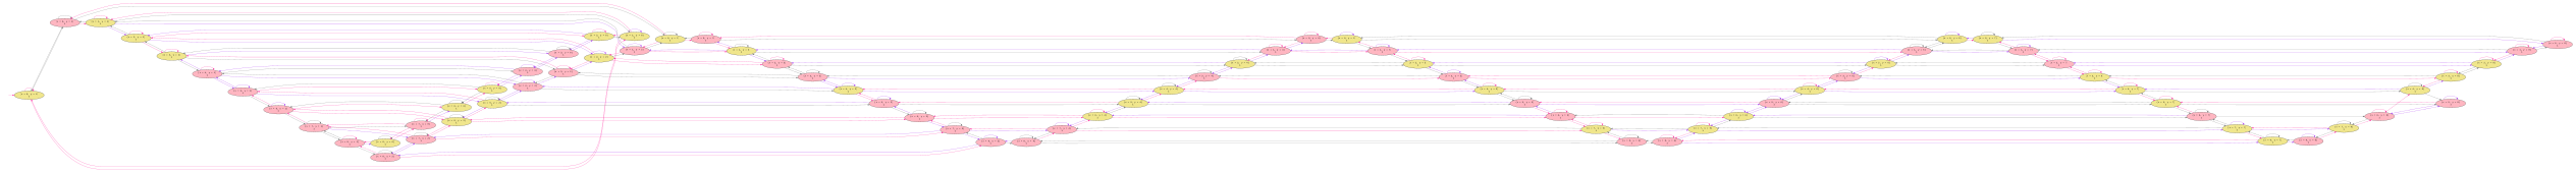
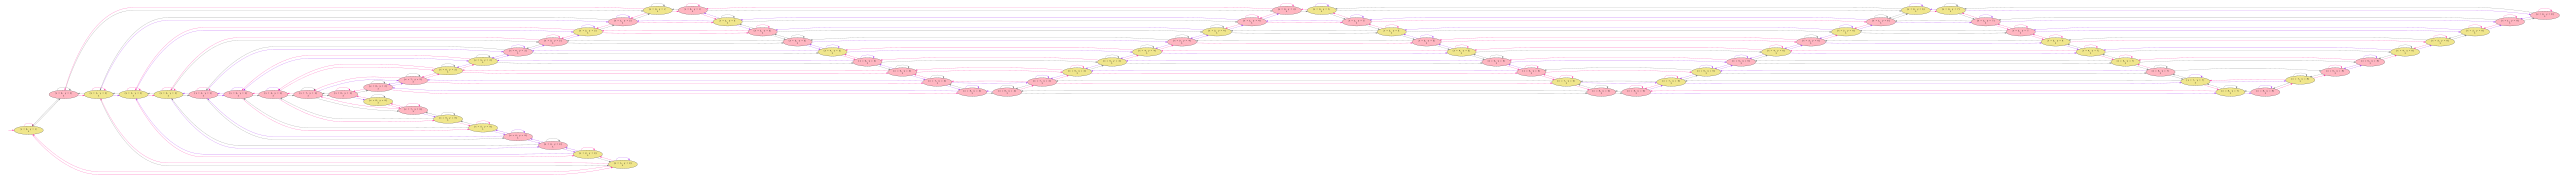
  digraph {
    fontname="Liberation Mono"
    rankdir=LR
    node [fontname="Liberation Mono" style=filled fillcolor=lightpink]
    edge [color=gray40 fontname="Liberation Mono"]
    I [style=invis width=0 fillcolor=""]
    n2 [fillcolor=khaki label="(x = 0, y = 0)\n1"]
    n3 [label="(x = 0, y = 1)\n1"]
    n4 [fillcolor=khaki label="(x = 1, y = 0)\n1"]
    n5 [fillcolor=khaki label="(x = 0, y = 2)\n1"]
    n6 [fillcolor=khaki label="(x = 1, y = 1)\n1"]
    n7 [fillcolor=khaki label="(x = 2, y = 0)\n1"]
    n8 [label="(x = 0, y = 3)\n1"]
    n9 [label="(x = 1, y = 2)\n1"]
    n10 [fillcolor=khaki label="(x = 2, y = 1)\n1"]
    n11 [label="(x = 3, y = 0)\n1"]
    n12 [label="(x = 0, y = 4)\n1"]
    n13 [fillcolor=khaki label="(x = 1, y = 3)\n1"]
    n14 [fillcolor=khaki label="(x = 2, y = 2)\n1"]
    n15 [fillcolor=khaki label="(x = 3, y = 1)\n1"]
    n16 [label="(x = 4, y = 0)\n1"]
    n17 [fillcolor=khaki label="(x = 0, y = 5)\n1"]
    n18 [label="(x = 1, y = 4)\n1"]
    n19 [label="(x = 2, y = 3)\n1"]
    n20 [label="(x = 3, y = 2)\n1"]
    n21 [label="(x = 4, y = 1)\n1"]
    n22 [fillcolor=khaki label="(x = 5, y = 0)\n1"]
    n23 [fillcolor=khaki label="(x = 0, y = 6)\n1"]
    n24 [label="(x = 1, y = 5)\n1"]
    n25 [fillcolor=khaki label="(x = 2, y = 4)\n1"]
    n26 [label="(x = 3, y = 3)\n1"]
    n27 [label="(x = 4, y = 2)\n1"]
    n28 [label="(x = 5, y = 1)\n1"]
    n29 [fillcolor=khaki label="(x = 6, y = 0)\n1"]
    n30 [fillcolor=khaki label="(x = 0, y = 7)\n1"]
    n31 [label="(x = 1, y = 6)\n1"]
    n32 [fillcolor=khaki label="(x = 2, y = 5)\n1"]
    n33 [label="(x = 3, y = 4)\n1"]
    n34 [fillcolor=khaki label="(x = 4, y = 3)\n1"]
    n35 [fillcolor=khaki label="(x = 5, y = 2)\n1"]
    n36 [label="(x = 6, y = 1)\n1"]
    n37 [label="(x = 7, y = 0)\n1"]
    n38 [label="(x = 0, y = 8)\n1"]
    n39 [label="(x = 1, y = 7)\n1"]
    n40 [fillcolor=khaki label="(x = 2, y = 6)\n1"]
    n41 [label="(x = 3, y = 5)\n1"]
    n42 [fillcolor=khaki label="(x = 4, y = 4)\n1"]
    n43 [label="(x = 5, y = 3)\n1"]
    n44 [fillcolor=khaki label="(x = 6, y = 2)\n1"]
    n45 [label="(x = 7, y = 1)\n1"]
    n46 [fillcolor=khaki label="(x = 8, y = 0)\n1"]
    n47 [label="(x = 1, y = 8)\n1"]
    n48 [label="(x = 2, y = 7)\n1"]
    n49 [label="(x = 3, y = 6)\n1"]
    n50 [fillcolor=khaki label="(x = 4, y = 5)\n1"]
    n51 [fillcolor=khaki label="(x = 5, y = 4)\n1"]
    n52 [label="(x = 6, y = 3)\n1"]
    n53 [label="(x = 7, y = 2)\n1"]
    n54 [label="(x = 8, y = 1)\n1"]
    n55 [fillcolor=khaki label="(x = 2, y = 8)\n1"]
    n56 [fillcolor=khaki label="(x = 3, y = 9)\n1"]
    n57 [fillcolor=khaki label="(x = 4, y = 6)\n1"]
    n58 [label="(x = 5, y = 5)\n1"]
    n59 [fillcolor=khaki label="(x = 6, y = 4)\n1"]
    n60 [label="(x = 7, y = 3)\n1"]
    n61 [label="(x = 8, y = 2)\n1"]
    n62 [fillcolor=khaki label="(x = 3, y = 8)\n1"]
    n63 [fillcolor=khaki label="(x = 4, y = 7)\n1"]
    n64 [label="(x = 5, y = 6)\n1"]
    n65 [label="(x = 6, y = 5)\n1"]
    n66 [label="(x = 7, y = 4)\n1"]
    n67 [label="(x = 8, y = 3)\n1"]
    n68 [fillcolor=khaki label="(x = 4, y = 8)\n1"]
    n69 [fillcolor=khaki label="(x = 5, y = 7)\n1"]
    n70 [fillcolor=khaki label="(x = 6, y = 6)\n1"]
    n71 [fillcolor=khaki label="(x = 7, y = 5)\n1"]
    n72 [label="(x = 8, y = 4)\n1"]
    n73 [label="(x = 5, y = 8)\n1"]
    n74 [label="(x = 6, y = 7)\n1"]
    n75 [fillcolor=khaki label="(x = 7, y = 6)\n1"]
    n76 [label="(x = 8, y = 5)\n1"]
    n77 [label="(x = 6, y = 8)\n1"]
    n78 [fillcolor=khaki label="(x = 7, y = 7)\n1"]
    n79 [label="(x = 8, y = 6)\n1"]
    n80 [fillcolor=khaki label="(x = 7, y = 8)\n1"]
    n81 [fillcolor=khaki label="(x = 8, y = 7)\n1"]
    n82 [label="(x = 8, y = 8)\n1"]
    I -> n2 [color=deeppink]
    n2 -> n2 [color=deeppink]
    n2 -> n3
    n2 -> n4 [color=deeppink]
    n3 -> n2
    n3 -> n3
    n3 -> n5
    n3 -> n6 [color=deeppink]
    n4 -> n2 [color=deeppink]
    n4 -> n4 [color=purple]
    n4 -> n6 [color=deeppink]
    n4 -> n7 [color=deeppink]
    n5 -> n3 [color=deeppink]
    n5 -> n5
    n5 -> n8 [color=deeppink]
    n5 -> n9 [color=deeppink]
    n6 -> n3
    n6 -> n4
    n6 -> n6 [color=deeppink]
    n6 -> n9 [color=purple]
    n6 -> n10 [color=purple]
    n7 -> n4
    n7 -> n7 [color=deeppink]
    n7 -> n10 [color=purple]
    n7 -> n11 [color=purple]
    n8 -> n5
    n8 -> n8 [color=deeppink]
    n8 -> n12
    n8 -> n13 [color=deeppink]
    n9 -> n5
    n9 -> n6
    n9 -> n9 [color=purple]
    n9 -> n13 [color=deeppink]
    n9 -> n14 [color=deeppink]
    n10 -> n6
    n10 -> n7 [color=deeppink]
    n10 -> n10 [color=deeppink]
    n10 -> n14 [color=purple]
    n10 -> n15 [color=deeppink]
    n11 -> n7 [color=purple]
    n11 -> n11
    n11 -> n15
    n11 -> n16 [color=purple]
    n12 -> n8 [color=deeppink]
    n12 -> n12 [color=deeppink]
    n12 -> n17
    n12 -> n18 [color=deeppink]
    n13 -> n8 [color=purple]
    n13 -> n9 [color=purple]
    n13 -> n13
    n13 -> n18
    n13 -> n19 [color=purple]
    n14 -> n9
    n14 -> n10 [color=deeppink]
    n14 -> n14 [color=purple]
    n14 -> n19 [color=deeppink]
    n14 -> n20 [color=deeppink]
    n15 -> n10
    n15 -> n11 [color=purple]
    n15 -> n15 [color=deeppink]
    n15 -> n20
    n15 -> n21
    n16 -> n11 [color=purple]
    n16 -> n16 [color=purple]
    n16 -> n21 [color=purple]
    n16 -> n22 [color=purple]
    n17 -> n12 [color=deeppink]
    n17 -> n17 [color=purple]
    n17 -> n23
    n17 -> n24
    n18 -> n12 [color=purple]
    n18 -> n13 [color=purple]
    n18 -> n18 [color=deeppink]
    n18 -> n24 [color=deeppink]
    n18 -> n25 [color=deeppink]
    n19 -> n13
    n19 -> n14 [color=deeppink]
    n19 -> n19 [color=deeppink]
    n19 -> n25
    n19 -> n26
    n20 -> n14 [color=purple]
    n20 -> n15 [color=deeppink]
    n20 -> n20 [color=deeppink]
    n20 -> n26
    n20 -> n27
    n21 -> n15 [color=purple]
    n21 -> n16
    n21 -> n21 [color=deeppink]
    n21 -> n27 [color=purple]
    n21 -> n28 [color=purple]
    n22 -> n16 [color=purple]
    n22 -> n22 [color=deeppink]
    n22 -> n28
    n22 -> n29
    n23 -> n17
    n23 -> n23 [color=purple]
    n23 -> n30 [color=deeppink]
    n23 -> n31
    n24 -> n17 [color=deeppink]
    n24 -> n18 [color=purple]
    n24 -> n24 [color=purple]
    n24 -> n31 [color=deeppink]
    n24 -> n32
    n25 -> n18 [color=purple]
    n25 -> n19 [color=purple]
    n25 -> n25
    n25 -> n32
    n25 -> n33 [color=purple]
    n26 -> n19
    n26 -> n20
    n26 -> n26
    n26 -> n33 [color=purple]
    n26 -> n34 [color=purple]
    n27 -> n20 [color=purple]
    n27 -> n21
    n27 -> n27 [color=purple]
    n27 -> n34
    n27 -> n35 [color=purple]
    n28 -> n21 [color=purple]
    n28 -> n22 [color=deeppink]
    n28 -> n28 [color=purple]
    n28 -> n35 [color=purple]
    n28 -> n36
    n29 -> n22 [color=deeppink]
    n29 -> n29
    n29 -> n36
    n29 -> n37
    n30 -> n23 [color=purple]
    n30 -> n30
    n30 -> n38 [color=purple]
    n30 -> n39
    n31 -> n23
    n31 -> n24 [color=purple]
    n31 -> n31
    n31 -> n39 [color=purple]
    n31 -> n40 [color=deeppink]
    n32 -> n24 [color=deeppink]
    n32 -> n25
    n32 -> n32 [color=deeppink]
    n32 -> n40
    n32 -> n41
    n33 -> n25 [color=purple]
    n33 -> n26
    n33 -> n33
    n33 -> n41 [color=deeppink]
    n33 -> n42 [color=purple]
    n34 -> n26 [color=purple]
    n34 -> n27 [color=purple]
    n34 -> n34 [color=purple]
    n34 -> n42 [color=purple]
    n34 -> n43 [color=deeppink]
    n35 -> n27 [color=purple]
    n35 -> n28 [color=deeppink]
    n35 -> n35
    n35 -> n43
    n35 -> n44 [color=purple]
    n36 -> n28 [color=deeppink]
    n36 -> n29 [color=deeppink]
    n36 -> n36 [color=purple]
    n36 -> n44 [color=deeppink]
    n36 -> n45
    n37 -> n29 [color=purple]
    n37 -> n37 [color=deeppink]
    n37 -> n45 [color=deeppink]
    n37 -> n46 [color=deeppink]
    n38 -> n30
    n38 -> n38 [color=deeppink]
    n38 -> n47 [color=purple]
    n39 -> n30 [color=deeppink]
    n39 -> n31
    n39 -> n39 [color=purple]
    n39 -> n47 [color=purple]
    n39 -> n48 [color=deeppink]
    n40 -> n31 [color=purple]
    n40 -> n32 [color=purple]
    n40 -> n40 [color=purple]
    n40 -> n48
    n40 -> n49 [color=purple]
    n41 -> n32 [color=purple]
    n41 -> n33
    n41 -> n41 [color=purple]
    n41 -> n49 [color=deeppink]
    n41 -> n50
    n42 -> n33 [color=deeppink]
    n42 -> n34 [color=deeppink]
    n42 -> n42
    n42 -> n50 [color=purple]
    n42 -> n51 [color=purple]
    n43 -> n34 [color=deeppink]
    n43 -> n35 [color=purple]
    n43 -> n43 [color=purple]
    n43 -> n51
    n43 -> n52
    n44 -> n35 [color=deeppink]
    n44 -> n36 [color=deeppink]
    n44 -> n44
    n44 -> n52 [color=deeppink]
    n44 -> n53 [color=deeppink]
    n45 -> n36 [color=deeppink]
    n45 -> n37
    n45 -> n45
    n45 -> n53 [color=purple]
    n45 -> n54
    n46 -> n37 [color=deeppink]
    n46 -> n46
    n46 -> n54 [color=deeppink]
    n47 -> n38
    n47 -> n39
    n47 -> n47 [color=deeppink]
    n47 -> n55 [color=deeppink]
    n48 -> n39 [color=deeppink]
    n48 -> n40
    n48 -> n48 [color=deeppink]
    n48 -> n55 [color=purple]
    n48 -> n56 [color=deeppink]
    n49 -> n40 [color=deeppink]
    n49 -> n41 [color=deeppink]
    n49 -> n49
    n49 -> n56 [color=purple]
    n49 -> n57 [color=purple]
    n50 -> n41 [color=purple]
    n50 -> n42 [color=deeppink]
    n50 -> n50 [color=deeppink]
    n50 -> n57
    n50 -> n58
    n51 -> n42 [color=deeppink]
    n51 -> n43 [color=deeppink]
    n51 -> n51
    n51 -> n58
    n51 -> n59 [color=purple]
    n52 -> n43 [color=purple]
    n52 -> n44 [color=deeppink]
    n52 -> n52
    n52 -> n59 [color=deeppink]
    n52 -> n60 [color=purple]
    n53 -> n44 [color=deeppink]
    n53 -> n45 [color=deeppink]
    n53 -> n53
    n53 -> n60 [color=deeppink]
    n53 -> n61 [color=purple]
    n54 -> n45
    n54 -> n46 [color=purple]
    n54 -> n54 [color=deeppink]
    n54 -> n61
    n55 -> n47 [color=purple]
    n55 -> n48 [color=purple]
    n55 -> n55 [color=deeppink]
    n55 -> n62
    n56 -> n48 [color=deeppink]
    n56 -> n49
    n56 -> n56 [color=deeppink]
    n56 -> n62 [color=deeppink]
    n56 -> n63 [color=purple]
    n57 -> n49 [color=purple]
    n57 -> n50 [color=deeppink]
    n57 -> n57 [color=deeppink]
    n57 -> n63 [color=purple]
    n57 -> n64 [color=purple]
    n58 -> n50
    n58 -> n51 [color=purple]
    n58 -> n58
    n58 -> n64 [color=purple]
    n58 -> n65 [color=deeppink]
    n59 -> n51
    n59 -> n52 [color=deeppink]
    n59 -> n59 [color=deeppink]
    n59 -> n65 [color=deeppink]
    n59 -> n66 [color=purple]
    n60 -> n52 [color=deeppink]
    n60 -> n53 [color=purple]
    n60 -> n60
    n60 -> n66 [color=purple]
    n60 -> n67 [color=purple]
    n61 -> n53 [color=purple]
    n61 -> n54 [color=deeppink]
    n61 -> n61
    n61 -> n67 [color=deeppink]
    n62 -> n55
    n62 -> n56
    n62 -> n62 [color=deeppink]
    n62 -> n68 [color=deeppink]
    n63 -> n56
    n63 -> n57 [color=deeppink]
    n63 -> n63 [color=deeppink]
    n63 -> n68
    n63 -> n69 [color=deeppink]
    n64 -> n57
    n64 -> n58 [color=deeppink]
    n64 -> n64 [color=purple]
    n64 -> n69
    n64 -> n70 [color=purple]
    n65 -> n58 [color=purple]
    n65 -> n59 [color=purple]
    n65 -> n65 [color=deeppink]
    n65 -> n70 [color=deeppink]
    n65 -> n71 [color=deeppink]
    n66 -> n59 [color=deeppink]
    n66 -> n60 [color=deeppink]
    n66 -> n66 [color=purple]
    n66 -> n71 [color=deeppink]
    n66 -> n72
    n67 -> n60
    n67 -> n61 [color=purple]
    n67 -> n67 [color=purple]
    n67 -> n72
    n68 -> n62 [color=purple]
    n68 -> n63 [color=purple]
    n68 -> n68
    n68 -> n73
    n69 -> n63
    n69 -> n64
    n69 -> n69 [color=deeppink]
    n69 -> n73
    n69 -> n74
    n70 -> n64 [color=purple]
    n70 -> n65
    n70 -> n70 [color=purple]
    n70 -> n74
    n70 -> n75 [color=purple]
    n71 -> n65 [color=deeppink]
    n71 -> n66
    n71 -> n71 [color=deeppink]
    n71 -> n75 [color=purple]
    n71 -> n76 [color=deeppink]
    n72 -> n66 [color=deeppink]
    n72 -> n67 [color=purple]
    n72 -> n72
    n72 -> n76
-   n77 -> n68 [color=deeppink]
+   n73 -> n68 [color=deeppink]
    n73 -> n69 [color=deeppink]
    n73 -> n73 [color=purple]
    n73 -> n77 [color=purple]
    n74 -> n69 [color=deeppink]
    n74 -> n70 [color=purple]
    n74 -> n74
    n74 -> n77
    n74 -> n78
    n75 -> n70
    n75 -> n71
    n75 -> n75 [color=deeppink]
    n75 -> n78 [color=purple]
    n75 -> n79 [color=deeppink]
    n76 -> n71
    n76 -> n72
    n76 -> n76
    n76 -> n79
    n77 -> n73 [color=purple]
    n77 -> n77 [color=deeppink]
    n77 -> n80
    n78 -> n74
    n78 -> n75
    n78 -> n78 [color=purple]
    n78 -> n80 [color=purple]
    n78 -> n81 [color=deeppink]
    n79 -> n75 [color=purple]
    n79 -> n76
    n79 -> n79 [color=deeppink]
    n79 -> n81 [color=purple]
    n80 -> n77 [color=deeppink]
    n80 -> n78 [color=deeppink]
    n80 -> n80
    n80 -> n82
    n81 -> n78
    n81 -> n79 [color=deeppink]
    n81 -> n81
    n81 -> n82 [color=purple]
    n82 -> n80 [color=deeppink]
    n82 -> n81
    n82 -> n82 [color=purple]
  }
